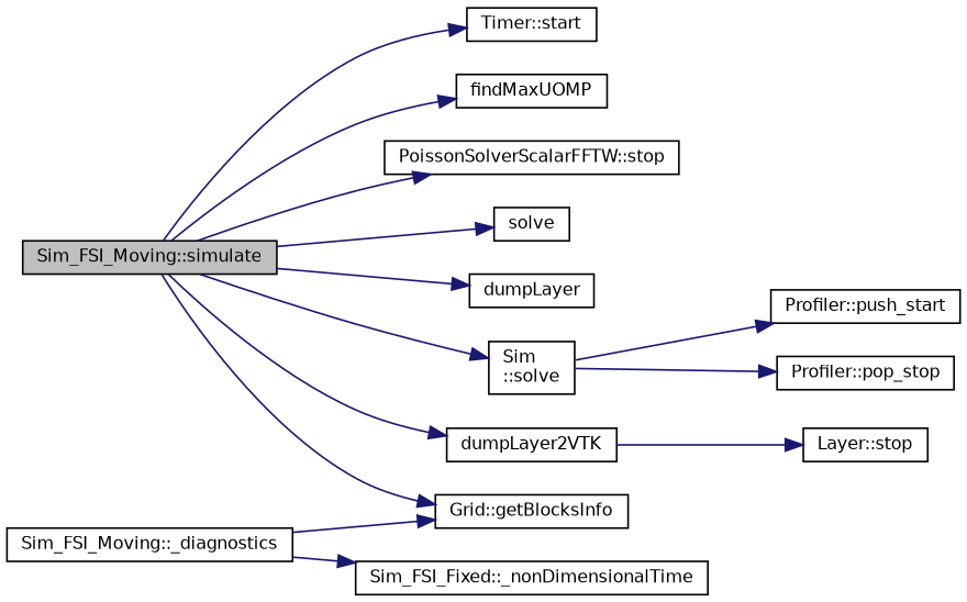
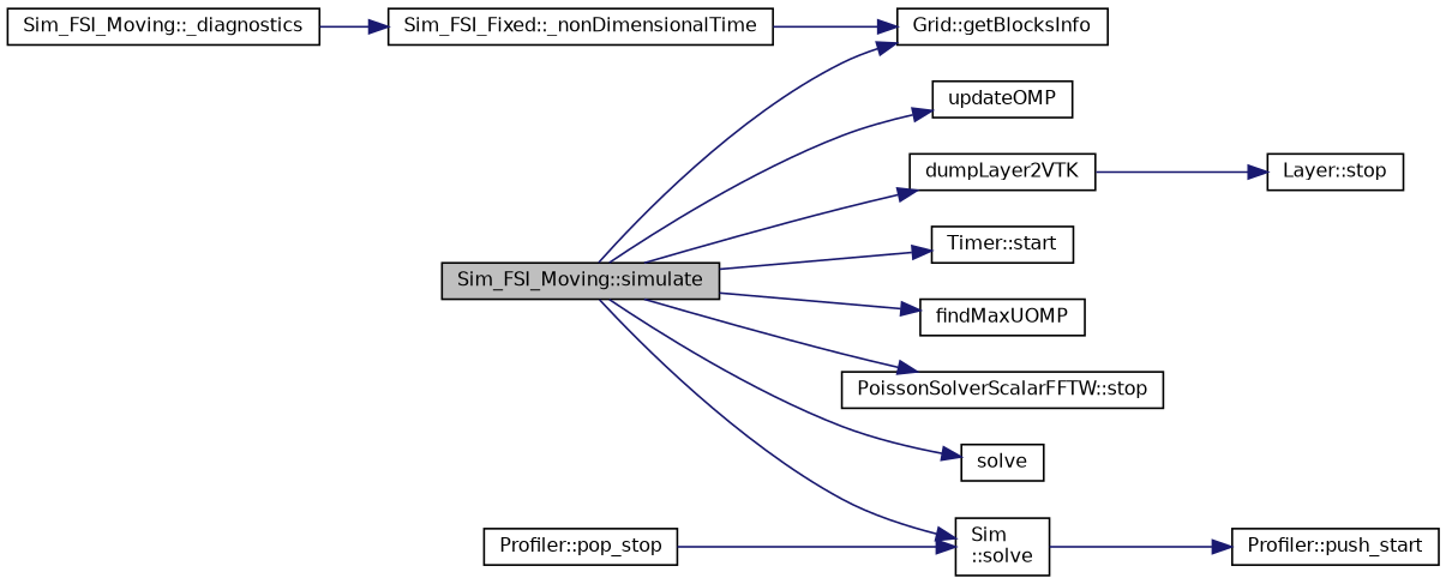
  digraph {
    rankdir=LR
    node [color=black fillcolor=white fontname=Helvetica fontsize=10 shape=record style=filled]
    edge [color=midnightblue fontname=Helvetica fontsize=10 labelfontname=Helvetica labelfontsize=10 style=solid]
    n1 [fillcolor=grey75 fontcolor=black height=0.2 label="Sim_FSI_Moving::simulate" width=0.4]
    n2 [height=0.2 label="Grid::getBlocksInfo" width=0.4]
    n3 [height=0.2 label="Timer::start" width=0.4]
    n4 [height=0.2 label=findMaxUOMP width=0.4]
    n5 [height=0.2 label="PoissonSolverScalarFFTW::stop" width=0.4]
    n6 [height=0.2 label=solve width=0.4]
-   n7 [height=0.2 label=dumpLayer width=0.4]
+   n7 [height=0.2 label=updateOMP width=0.4]
    n8 [height=0.2 label="Sim\l::solve" width=0.4]
    n9 [height=0.2 label=dumpLayer2VTK width=0.4]
    n10 [height=0.2 label="Profiler::push_start" width=0.4]
    n11 [height=0.2 label="Profiler::pop_stop" width=0.4]
    n12 [height=0.2 label="Sim_FSI_Moving::_diagnostics" width=0.4]
    n13 [height=0.2 label="Sim_FSI_Fixed::_nonDimensionalTime" width=0.4]
    n14 [height=0.2 label="Layer::stop" width=0.4]
    n1 -> n2
    n1 -> n3
    n1 -> n4
    n1 -> n5
    n1 -> n6
    n1 -> n7
    n1 -> n8
    n1 -> n9
    n8 -> n10
-   n8 -> n11
+   n11 -> n8
    n9 -> n14
-   n12 -> n2
+   n13 -> n2
    n12 -> n13
  }
